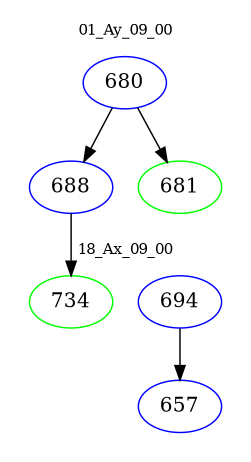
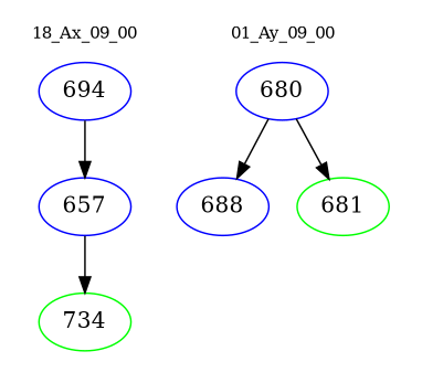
  digraph {
    node [color=blue]
    edge [color=black]
    n1 [label=657]
    n2 [label=694]
    n3 [color=green label=734]
    n4 [label=680]
    n5 [label=688]
    n6 [color=green label=681]
    subgraph cluster_1 {
      color=white
      fontsize=10
      label="18_Ax_09_00"
      n1
      n2
      n3
    }
    subgraph cluster_2 {
      color=white
      fontsize=10
      label="01_Ay_09_00"
      n4
      n5
      n6
    }
-   n5 -> n3
+   n1 -> n3
    n2 -> n1
    n4 -> n5
    n4 -> n6
  }
